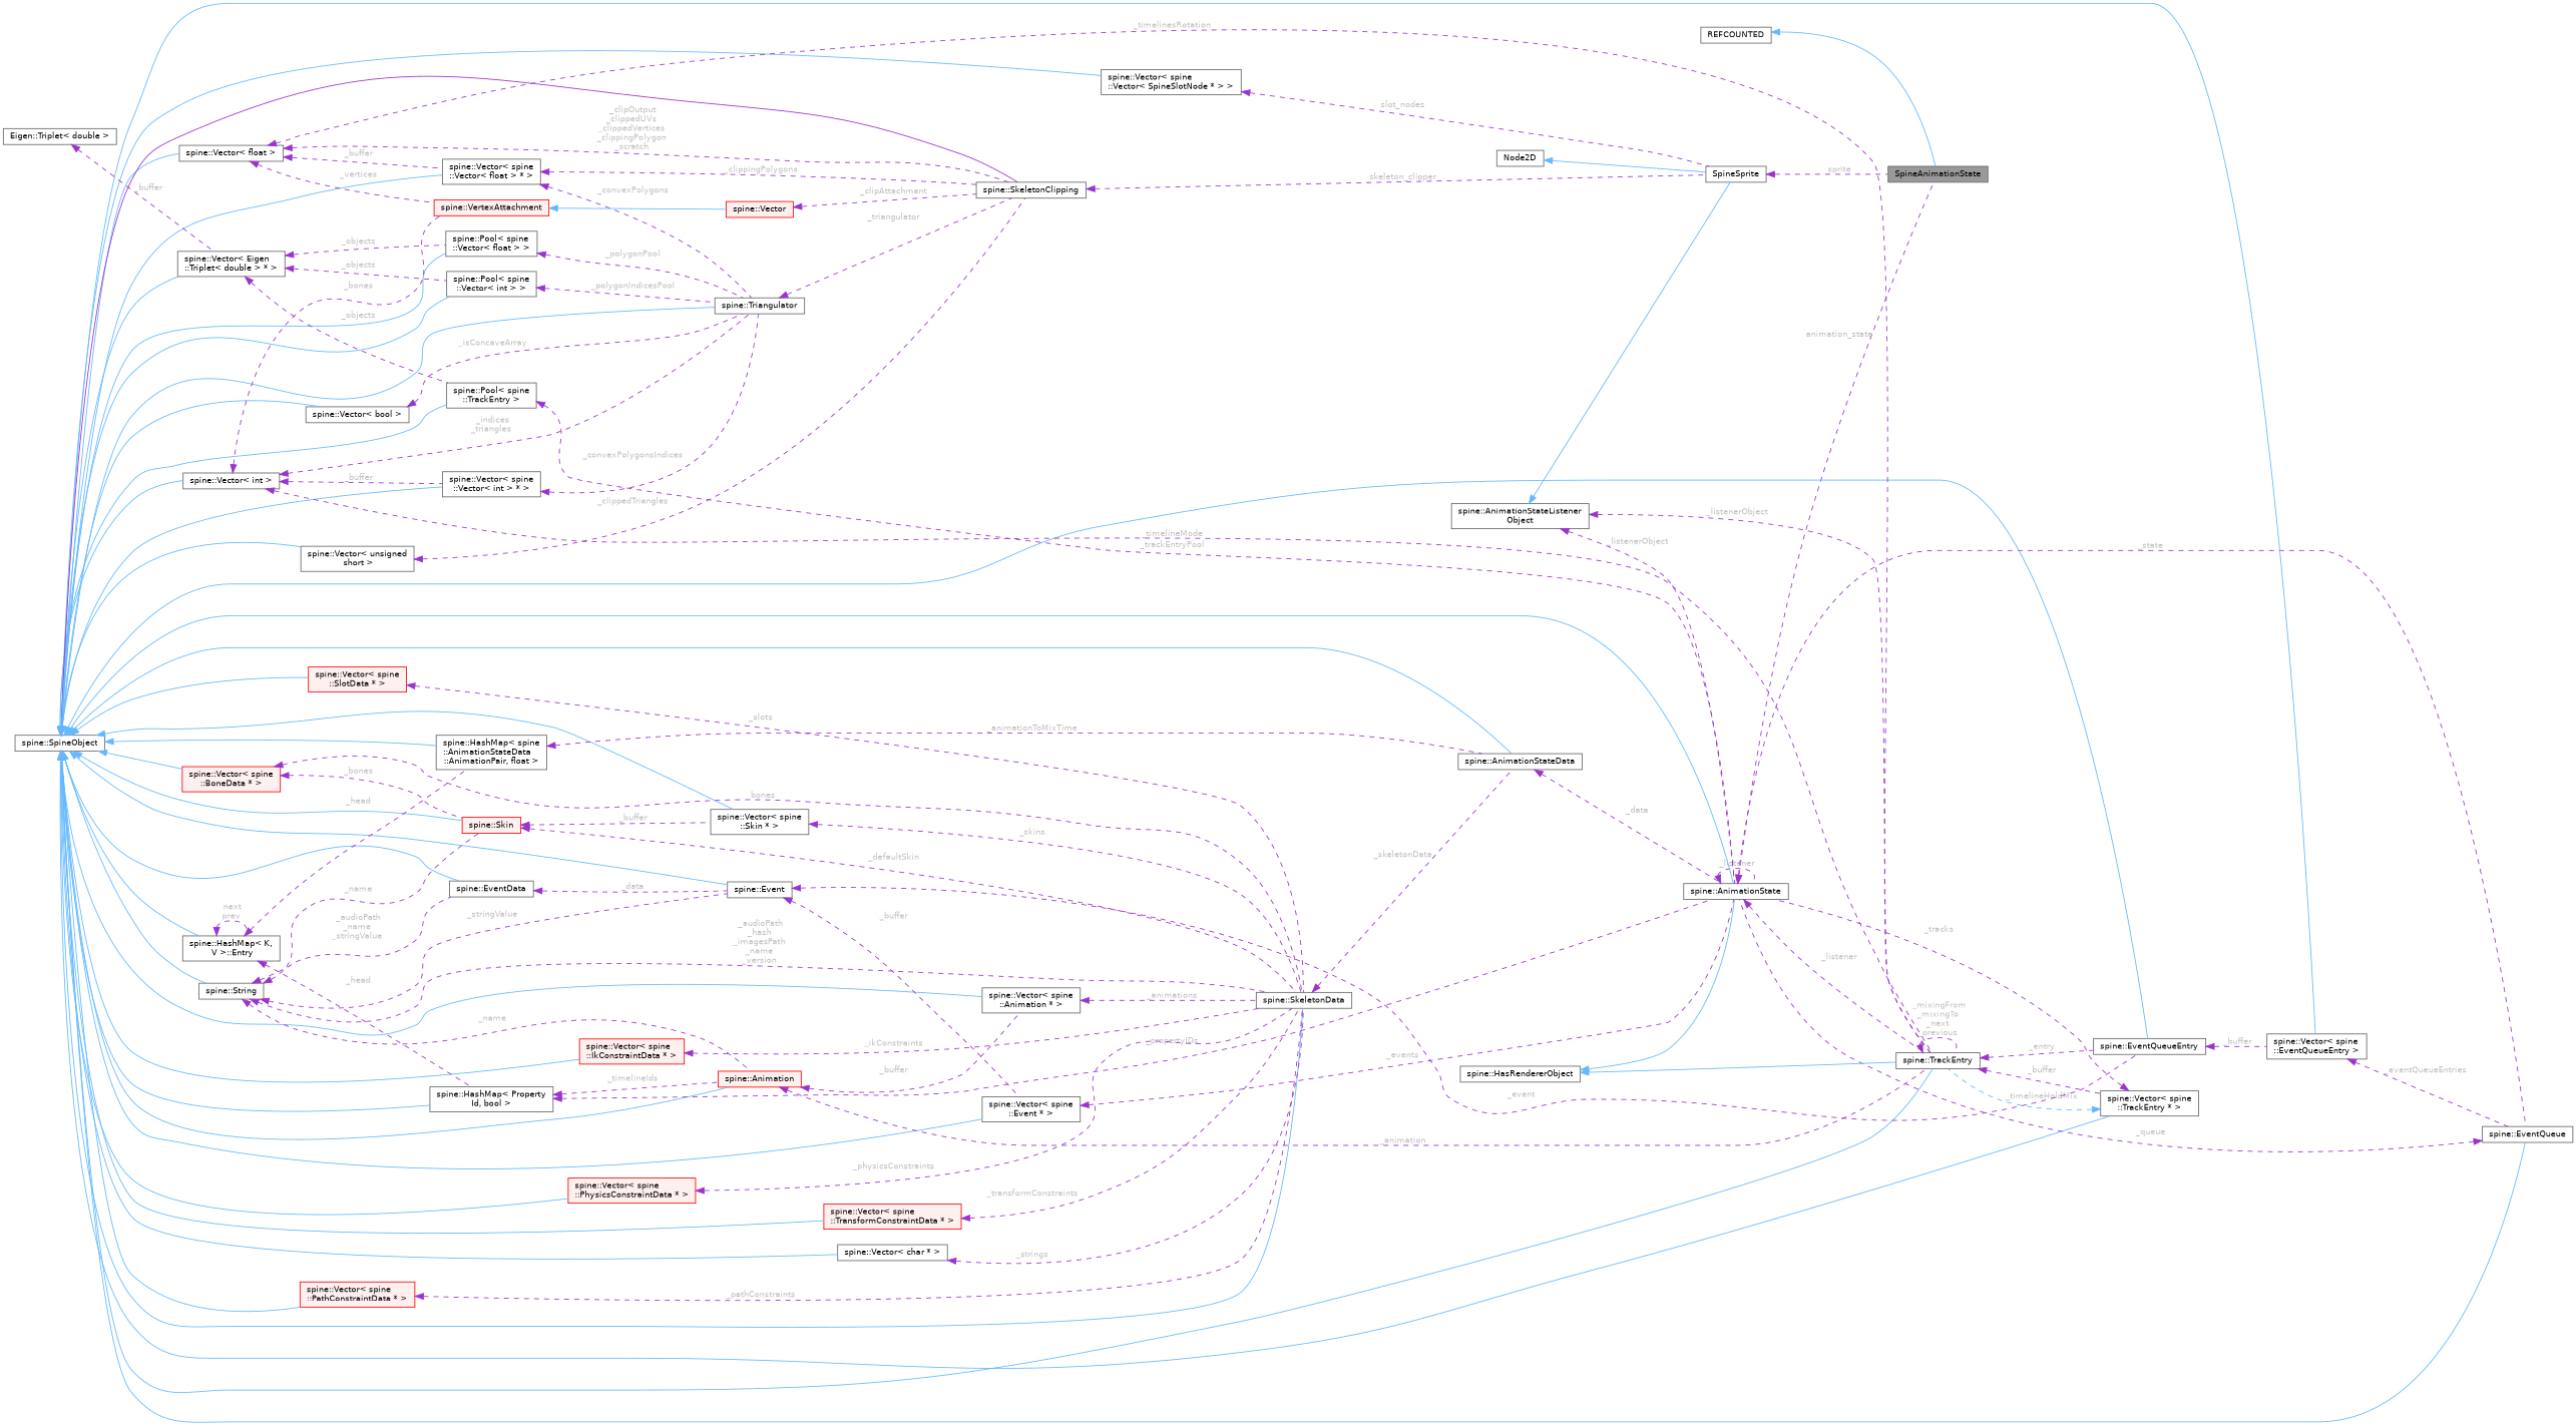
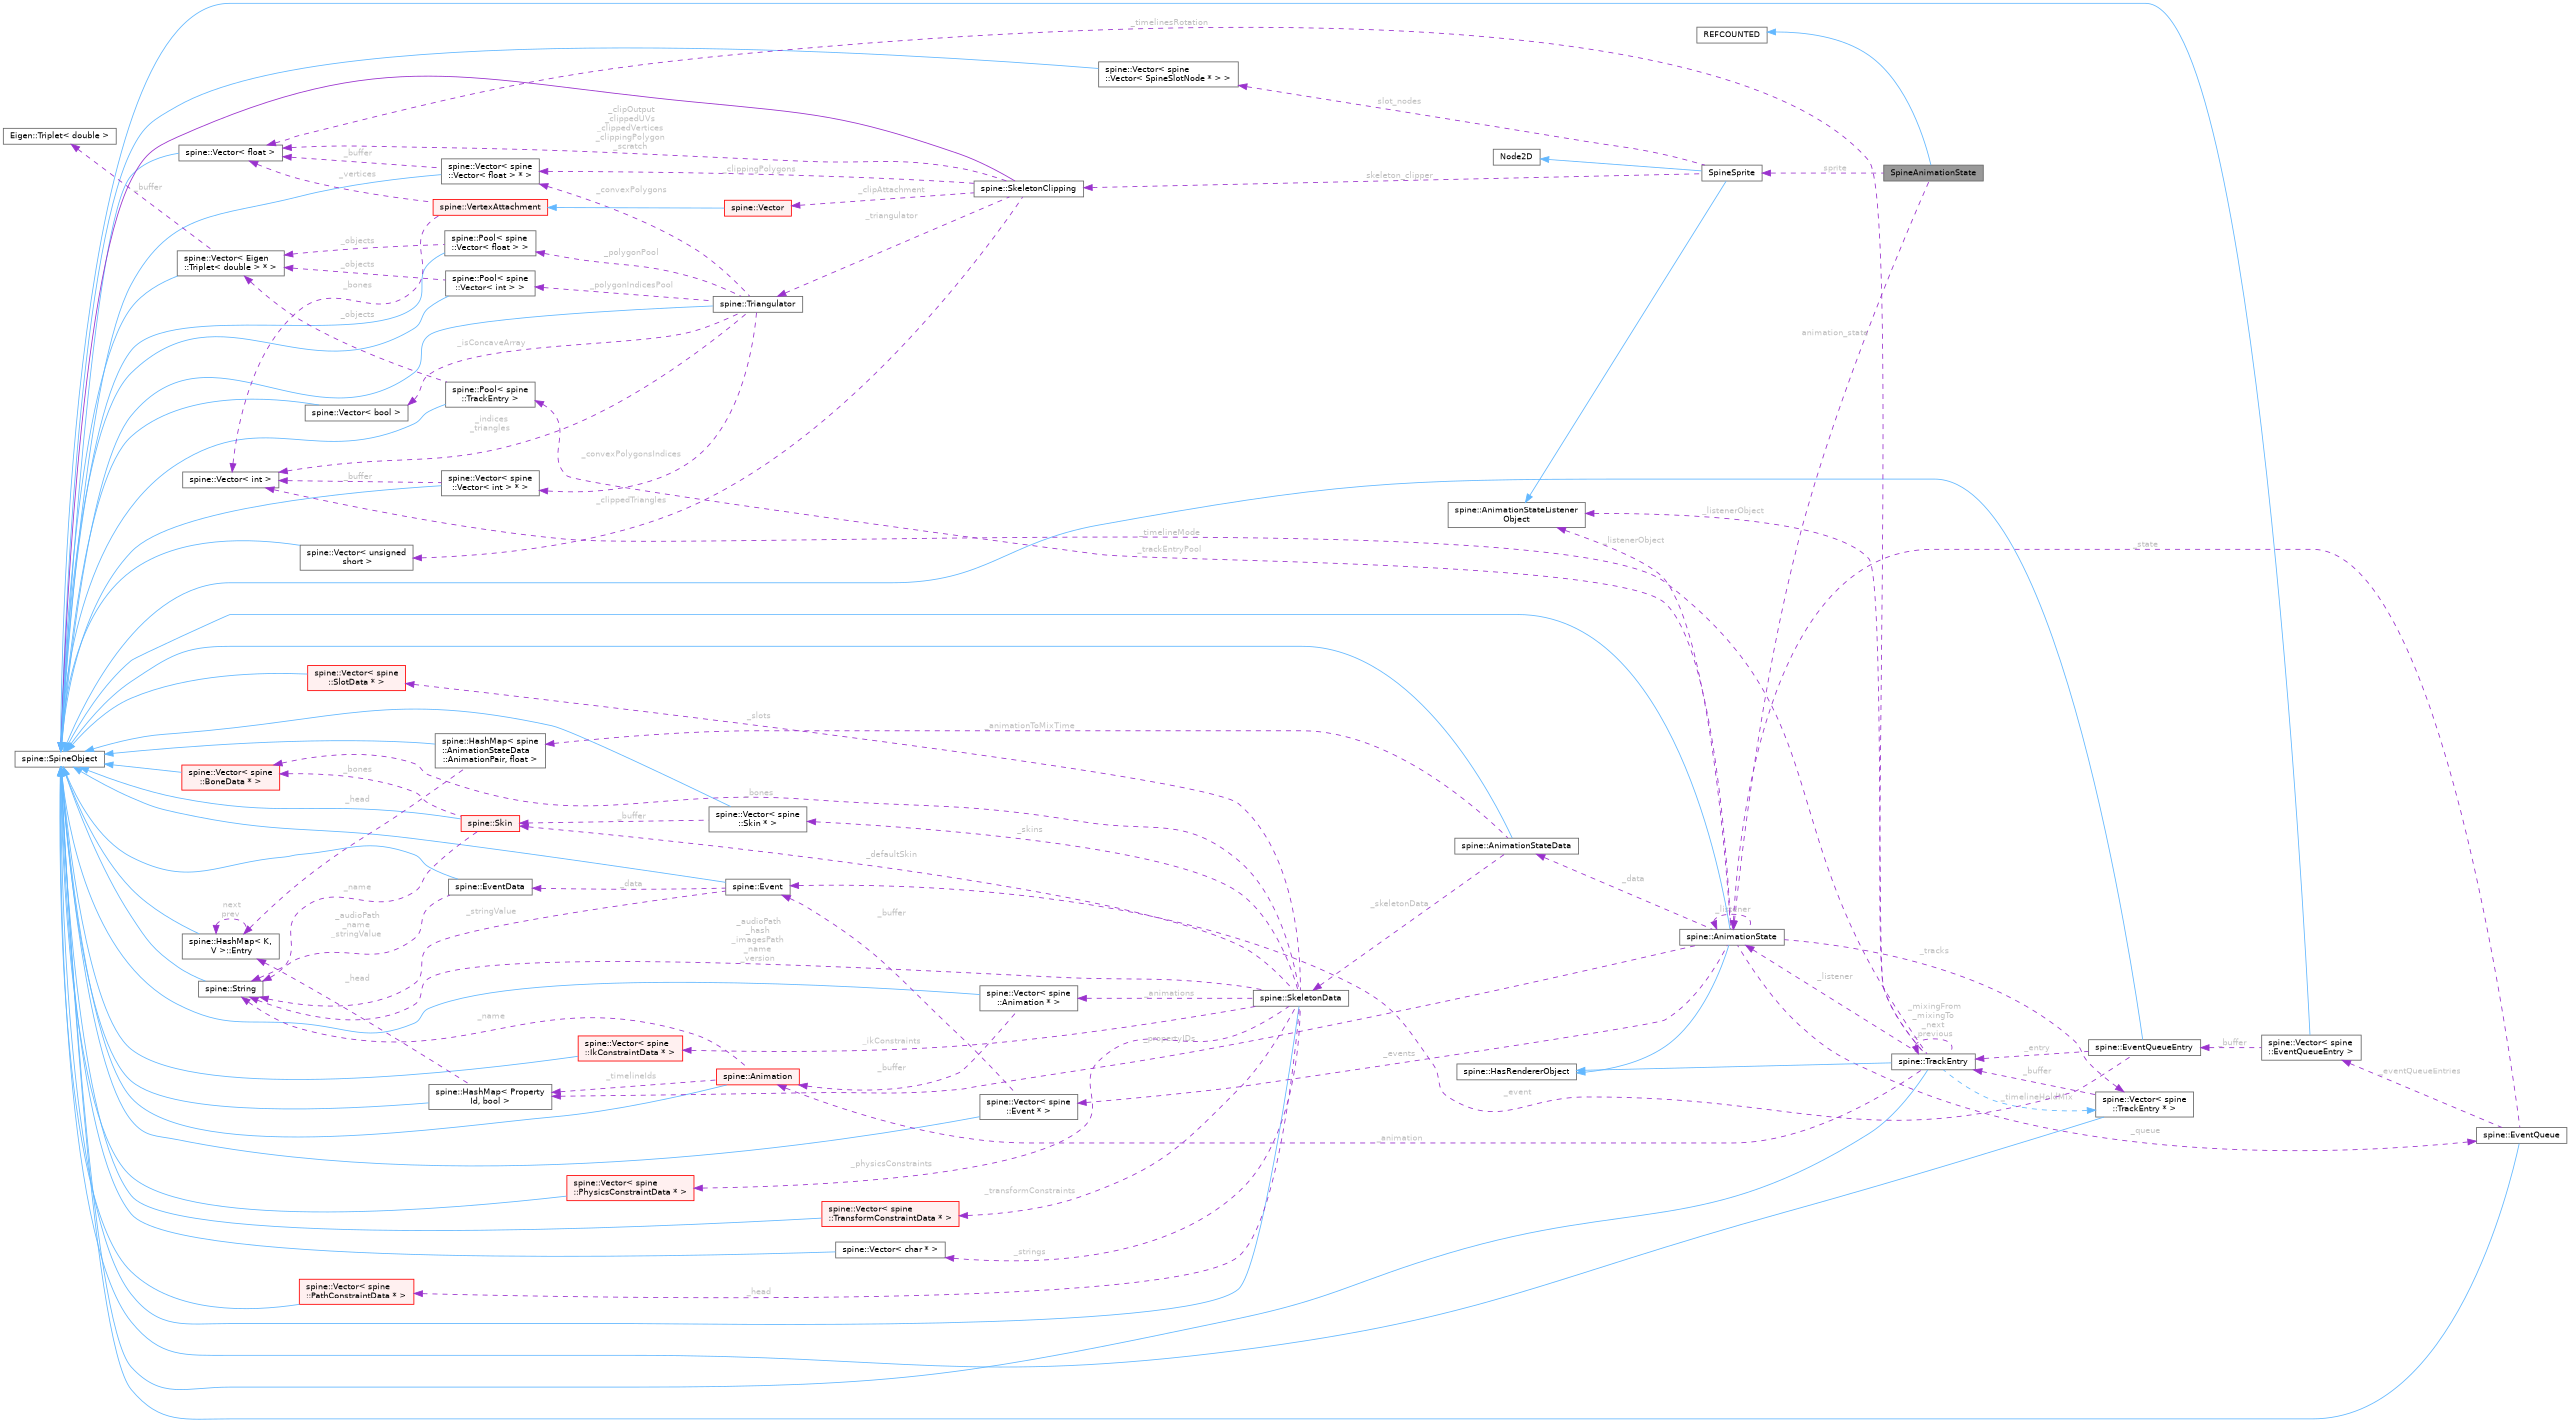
  digraph {
    rankdir=LR
    node [color=gray40 fillcolor=white fontname=Helvetica fontsize=10 shape=box style=filled]
    edge [color=darkorchid3 dir=back fontname=Helvetica fontsize=10 labelfontname=Helvetica labelfontsize=10 style=dashed fontcolor=grey]
    n1 [fillcolor=grey60 fontcolor=black height=0.2 label=SpineAnimationState width=0.4]
    n2 [height=0.2 label=REFCOUNTED width=0.4]
    n3 [height=0.2 label="spine::AnimationState" width=0.4]
    n4 [height=0.2 label="spine::TrackEntry" width=0.4]
    n5 [height=0.2 label="spine::EventQueue" width=0.4]
    n6 [height=0.2 label="spine::Vector\< spine\l::TrackEntry * \>" width=0.4]
    n7 [height=0.2 label="spine::EventQueueEntry" width=0.4]
    n8 [height=0.2 label="spine::SpineObject" width=0.4]
    n9 [height=0.2 label="spine::AnimationStateData" width=0.4]
    n10 [height=0.2 label="spine::SkeletonData" width=0.4]
    n11 [height=0.2 label="spine::String" width=0.4]
    n12 [color=red fillcolor="#FFF0F0" height=0.2 label="spine::Vector\< spine\l::BoneData * \>" width=0.4]
    n13 [color=red fillcolor="#FFF0F0" height=0.2 label="spine::Vector\< spine\l::SlotData * \>" width=0.4]
    n14 [height=0.2 label="spine::Vector\< spine\l::Skin * \>" width=0.4]
    n15 [color=red fillcolor="#FFF0F0" height=0.2 label="spine::Skin" width=0.4]
    n16 [height=0.2 label="spine::EventData" width=0.4]
    n17 [height=0.2 label="spine::Vector\< spine\l::Animation * \>" width=0.4]
    n18 [color=red fillcolor="#FFF0F0" height=0.2 label="spine::Animation" width=0.4]
    n19 [height=0.2 label="spine::HashMap\< Property\lId, bool \>" width=0.4]
    n20 [height=0.2 label="spine::HashMap\< K,\l V \>::Entry" width=0.4]
    n21 [color=red fillcolor="#FFF0F0" height=0.2 label="spine::Vector\< spine\l::IkConstraintData * \>" width=0.4]
    n22 [color=red fillcolor="#FFF0F0" height=0.2 label="spine::Vector\< spine\l::TransformConstraintData * \>" width=0.4]
    n23 [color=red fillcolor="#FFF0F0" height=0.2 label="spine::Vector\< spine\l::PathConstraintData * \>" width=0.4]
    n24 [color=red fillcolor="#FFF0F0" height=0.2 label="spine::Vector\< spine\l::PhysicsConstraintData * \>" width=0.4]
    n25 [height=0.2 label="spine::Vector\< char * \>" width=0.4]
    n26 [height=0.2 label="spine::HashMap\< spine\l::AnimationStateData\l::AnimationPair, float \>" width=0.4]
    n27 [height=0.2 label="spine::Pool\< spine\l::TrackEntry \>" width=0.4]
    n28 [height=0.2 label="spine::Vector\< Eigen\l::Triplet\< double \> * \>" width=0.4]
    n29 [height=0.2 label="spine::Vector\< int \>" width=0.4]
    n30 [height=0.2 label="spine::Vector\< float \>" width=0.4]
    n31 [height=0.2 label="spine::Vector\< spine\l::Event * \>" width=0.4]
    n32 [height=0.2 label="spine::Event" width=0.4]
    n33 [height=0.2 label="spine::Vector\< spine\l::EventQueueEntry \>" width=0.4]
    n34 [height=0.2 label="spine::Vector\< spine\l::Vector\< SpineSlotNode * \> \>" width=0.4]
    n35 [height=0.2 label="spine::SkeletonClipping" width=0.4]
    n36 [height=0.2 label="spine::Triangulator" width=0.4]
    n37 [height=0.2 label="spine::Vector\< spine\l::Vector\< float \> * \>" width=0.4]
    n38 [height=0.2 label="spine::Vector\< spine\l::Vector\< int \> * \>" width=0.4]
    n39 [height=0.2 label="spine::Vector\< bool \>" width=0.4]
    n40 [height=0.2 label="spine::Pool\< spine\l::Vector\< float \> \>" width=0.4]
    n41 [height=0.2 label="spine::Pool\< spine\l::Vector\< int \> \>" width=0.4]
    n42 [height=0.2 label="spine::Vector\< unsigned\l short \>" width=0.4]
    n43 [color=red fillcolor="#FFF0F0" height=0.2 label="spine::VertexAttachment" width=0.4]
    n44 [height=0.2 label=SpineSprite width=0.4]
    n45 [height=0.2 label="spine::HasRendererObject" width=0.4]
    n46 [height=0.2 label="Eigen::Triplet\< double \>" width=0.4]
    n47 [color=red fillcolor="#FFF0F0" height=0.2 label="spine::Vector" width=0.4]
    n48 [height=0.2 label="spine::AnimationStateListener\lObject" width=0.4]
    n49 [height=0.2 label=Node2D width=0.4]
    n2 -> n1 [color=steelblue1 style=solid fontcolor=""]
    n3 -> n1 [label=" animation_state"]
    n3 -> n3 [label=" _listener"]
    n3 -> n4 [label=" _listener"]
    n3 -> n5 [label=" _state"]
    n4 -> n4 [label=" _mixingFrom\n_mixingTo\n_next\n_previous"]
    n4 -> n6 [label=" _buffer"]
    n4 -> n7 [label=" _entry"]
    n5 -> n3 [label=" _queue"]
    n6 -> n3 [label=" _tracks"]
    n6 -> n4 [color=steelblue1 label=" _timelineHoldMix"]
    n7 -> n33 [label=" _buffer"]
    n8 -> n3 [color=steelblue1 style=solid fontcolor=""]
    n8 -> n4 [color=steelblue1 style=solid fontcolor=""]
    n8 -> n5 [color=steelblue1 style=solid fontcolor=""]
    n8 -> n6 [color=steelblue1 style=solid fontcolor=""]
    n8 -> n7 [color=steelblue1 style=solid fontcolor=""]
    n8 -> n9 [color=steelblue1 style=solid fontcolor=""]
    n8 -> n10 [color=steelblue1 style=solid fontcolor=""]
    n8 -> n11 [color=steelblue1 style=solid fontcolor=""]
    n8 -> n12 [color=steelblue1 style=solid fontcolor=""]
    n8 -> n13 [color=steelblue1 style=solid fontcolor=""]
    n8 -> n14 [color=steelblue1 style=solid fontcolor=""]
    n8 -> n15 [color=steelblue1 style=solid fontcolor=""]
    n8 -> n16 [color=steelblue1 style=solid fontcolor=""]
    n8 -> n17 [color=steelblue1 style=solid fontcolor=""]
    n8 -> n18 [color=steelblue1 style=solid fontcolor=""]
    n8 -> n19 [color=steelblue1 style=solid fontcolor=""]
    n8 -> n20 [color=steelblue1 style=solid fontcolor=""]
    n8 -> n21 [color=steelblue1 style=solid fontcolor=""]
    n8 -> n22 [color=steelblue1 style=solid fontcolor=""]
    n8 -> n23 [color=steelblue1 style=solid fontcolor=""]
    n8 -> n24 [color=steelblue1 style=solid fontcolor=""]
    n8 -> n25 [color=steelblue1 style=solid fontcolor=""]
    n8 -> n26 [color=steelblue1 style=solid fontcolor=""]
    n8 -> n27 [color=steelblue1 style=solid fontcolor=""]
    n8 -> n28 [color=steelblue1 style=solid fontcolor=""]
-   n8 -> n29 [color=steelblue1 style=solid fontcolor=""]
    n8 -> n30 [color=steelblue1 style=solid fontcolor=""]
    n8 -> n31 [color=steelblue1 style=solid fontcolor=""]
    n8 -> n32 [color=steelblue1 style=solid fontcolor=""]
    n8 -> n33 [color=steelblue1 style=solid fontcolor=""]
    n8 -> n34 [color=steelblue1 style=solid fontcolor=""]
    n8 -> n35 [style=solid fontcolor=""]
    n8 -> n36 [color=steelblue1 style=solid fontcolor=""]
    n8 -> n37 [color=steelblue1 style=solid fontcolor=""]
    n8 -> n38 [color=steelblue1 style=solid fontcolor=""]
    n8 -> n39 [color=steelblue1 style=solid fontcolor=""]
    n8 -> n40 [color=steelblue1 style=solid fontcolor=""]
    n8 -> n41 [color=steelblue1 style=solid fontcolor=""]
    n8 -> n42 [color=steelblue1 style=solid fontcolor=""]
    n9 -> n3 [label=" _data"]
    n10 -> n9 [label=" _skeletonData"]
    n11 -> n10 [label=" _audioPath\n_hash\n_imagesPath\n_name\n_version"]
    n11 -> n15 [label=" _name"]
    n11 -> n16 [label=" _audioPath\n_name\n_stringValue"]
    n11 -> n18 [label=" _name"]
    n11 -> n32 [label=" _stringValue"]
    n12 -> n10 [label=" _bones"]
    n12 -> n15 [label=" _bones"]
    n13 -> n10 [label=" _slots"]
    n14 -> n10 [label=" _skins"]
    n15 -> n10 [label=" _defaultSkin"]
    n15 -> n14 [label=" _buffer"]
    n16 -> n32 [label=" _data"]
    n17 -> n10 [label=" _animations"]
    n18 -> n4 [label=" _animation"]
    n18 -> n17 [label=" _buffer"]
    n19 -> n3 [label=" _propertyIDs"]
    n19 -> n18 [label=" _timelineIds"]
    n20 -> n19 [label=" _head"]
    n20 -> n20 [label=" next\nprev"]
    n20 -> n26 [label=" _head"]
    n21 -> n10 [label=" _ikConstraints"]
    n22 -> n10 [label=" _transformConstraints"]
-   n23 -> n10 [label=" _pathConstraints"]
+   n23 -> n10 [label=" _head"]
    n24 -> n10 [label=" _physicsConstraints"]
    n25 -> n10 [label=" _strings"]
    n26 -> n9 [label=" _animationToMixTime"]
    n27 -> n3 [label=" _trackEntryPool"]
    n28 -> n27 [label=" _objects"]
    n28 -> n40 [label=" _objects"]
    n28 -> n41 [label=" _objects"]
    n29 -> n4 [label=" _timelineMode"]
    n29 -> n36 [label=" _indices\n_triangles"]
    n29 -> n38 [label=" _buffer"]
    n29 -> n43 [label=" _bones"]
    n30 -> n4 [label=" _timelinesRotation"]
    n30 -> n35 [label=" _clipOutput\n_clippedUVs\n_clippedVertices\n_clippingPolygon\n_scratch"]
    n30 -> n37 [label=" _buffer"]
    n30 -> n43 [label=" _vertices"]
    n31 -> n3 [label=" _events"]
    n32 -> n7 [label=" _event"]
    n32 -> n31 [label=" _buffer"]
    n33 -> n5 [label=" _eventQueueEntries"]
    n34 -> n44 [label=" slot_nodes"]
    n35 -> n44 [label=" skeleton_clipper"]
    n36 -> n35 [label=" _triangulator"]
    n37 -> n35 [label=" _clippingPolygons"]
    n37 -> n36 [label=" _convexPolygons"]
    n38 -> n36 [label=" _convexPolygonsIndices"]
    n39 -> n36 [label=" _isConcaveArray"]
    n40 -> n36 [label=" _polygonPool"]
    n41 -> n36 [label=" _polygonIndicesPool"]
    n42 -> n35 [label=" _clippedTriangles"]
    n43 -> n47 [color=steelblue1 style=solid fontcolor=""]
    n44 -> n1 [label=" sprite"]
    n45 -> n3 [color=steelblue1 style=solid fontcolor=""]
    n45 -> n4 [color=steelblue1 style=solid fontcolor=""]
    n46 -> n28 [label=" _buffer"]
    n47 -> n35 [label=" _clipAttachment"]
    n48 -> n3 [label=" _listenerObject"]
    n48 -> n4 [label=" _listenerObject"]
    n48 -> n44 [color=steelblue1 style=solid fontcolor=""]
    n49 -> n44 [color=steelblue1 style=solid fontcolor=""]
  }
